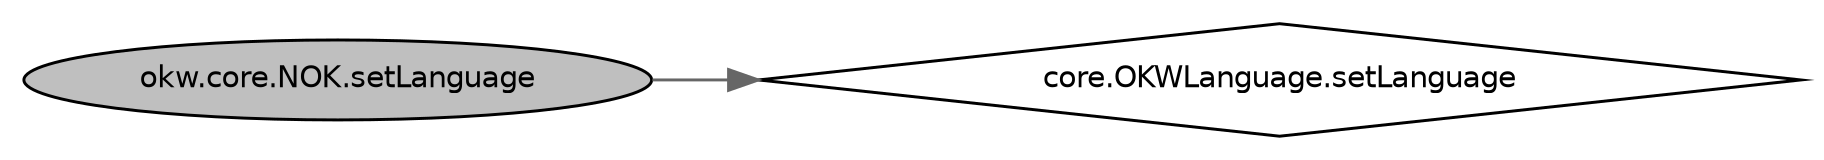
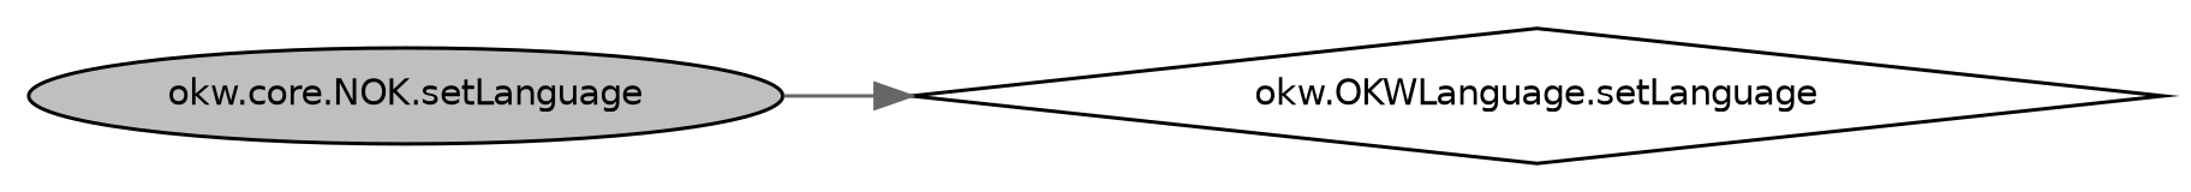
  digraph {
    rankdir=LR
    node [color=black fontname=Helvetica fontsize=10 style=filled]
    n1 [fillcolor=grey75 fontcolor=black height=0.2 label="okw.core.NOK.setLanguage" shape=ellipse width=0.4]
-   n2 [fillcolor=white height=0.2 label="core.OKWLanguage.setLanguage" shape=diamond width=0.4]
+   n2 [fillcolor=white height=0.2 label="okw.OKWLanguage.setLanguage" shape=diamond width=0.4]
    n1 -> n2 [color=gray40 fontname=Helvetica fontsize=10 labelfontname=Helvetica labelfontsize=10 style=solid]
  }
